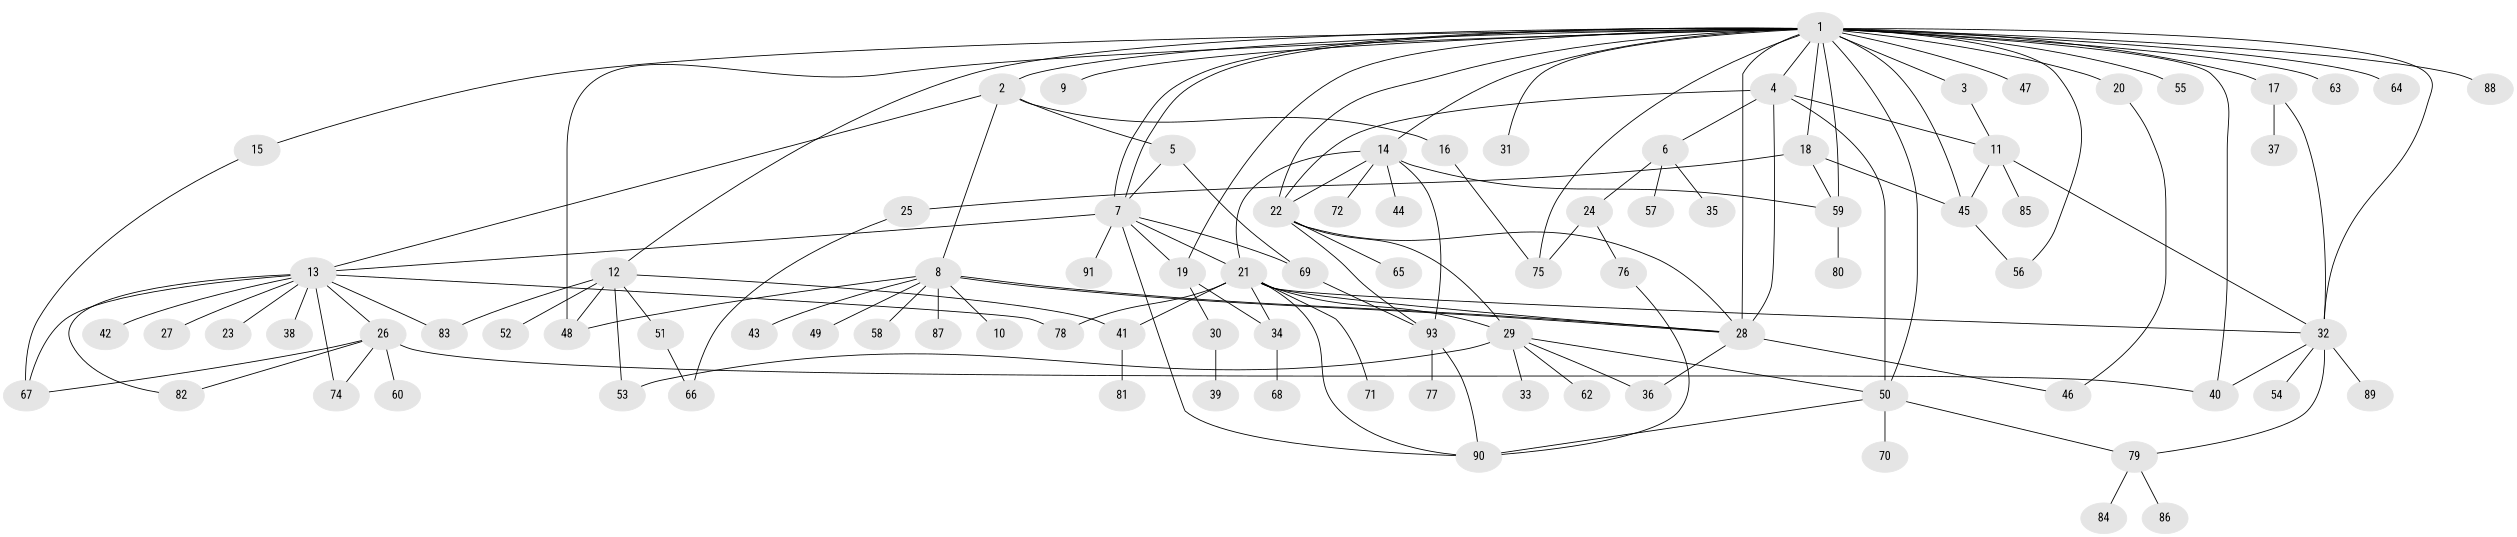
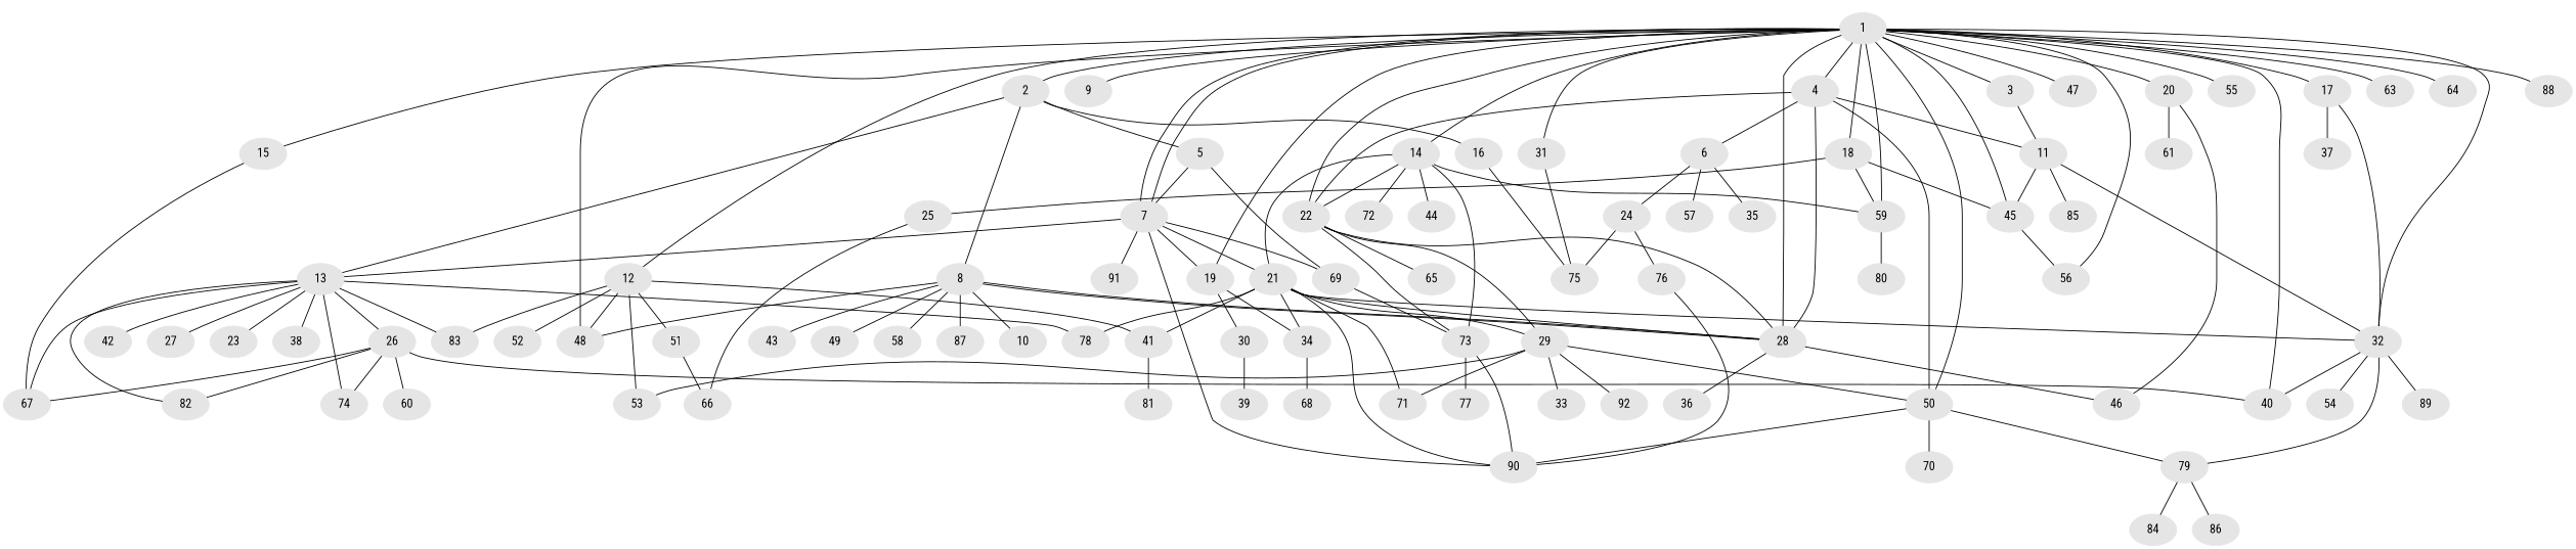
  graph {
    fontname="Roboto Condensed"
    node [color=gray90 fontname="Roboto Condensed" style=filled]
    edge [fontname="Roboto Condensed"]
    1
    2
    3
    4
    7
    9
    12
    14
    15
    17
    18
    19
    20
    22
    28
    31
    32
    40
    45
    47
    48
    50
    55
    56
    59
    63
    64
    75
    88
    5
    8
    13
    16
    11
    6
    69
    21
    90
    91
    52
    41
    51
    53
    83
    44
    72
-   73 [label=93]
+   73
    67
    37
    25
    30
    34
    46
+   61
    29
    65
    36
    54
    79
    89
    70
    80
    10
    43
    49
    58
    87
    27
    23
    26
    38
    42
    74
    78
    82
    85
    24
    35
    57
    76
    71
    81
    66
    60
    77
    39
    68
    33
-   62
+   62 [label=92]
    84
    86
    1 -- 2
    1 -- 3
    1 -- 4
    1 -- 7
    1 -- 7
    1 -- 9
    1 -- 12
    1 -- 14
    1 -- 15
    1 -- 17
    1 -- 18
    1 -- 19
    1 -- 20
    1 -- 22
    1 -- 28
    1 -- 31
    1 -- 32
    1 -- 40
    1 -- 45
    1 -- 47
    1 -- 48
    1 -- 50
    1 -- 55
    1 -- 56
    1 -- 59
    1 -- 63
    1 -- 64
-   1 -- 75
+   31 -- 75
    1 -- 88
    2 -- 5
    2 -- 8
    2 -- 13
    2 -- 16
    3 -- 11
    4 -- 22
    4 -- 28
    4 -- 50
    4 -- 11
    4 -- 6
    7 -- 19
    7 -- 13
    7 -- 69
    7 -- 21
    7 -- 90
    7 -- 91
    12 -- 48
    12 -- 52
    12 -- 41
    12 -- 51
    12 -- 53
    12 -- 83
    14 -- 22
    14 -- 59
    14 -- 21
    14 -- 44
    14 -- 72
    14 -- 73
    15 -- 67
    17 -- 32
    17 -- 37
    18 -- 45
    18 -- 59
    18 -- 25
    19 -- 30
    19 -- 34
    20 -- 46
+   20 -- 61
    22 -- 28
    22 -- 73
    22 -- 29
    22 -- 65
    28 -- 46
    28 -- 36
    32 -- 40
    32 -- 54
    32 -- 79
    32 -- 89
    45 -- 56
    50 -- 90
    50 -- 79
    50 -- 70
    59 -- 80
    5 -- 7
    5 -- 69
    8 -- 28
    8 -- 28
    8 -- 48
    8 -- 10
    8 -- 43
    8 -- 49
    8 -- 58
    8 -- 87
    13 -- 83
    13 -- 67
    13 -- 27
    13 -- 23
    13 -- 26
    13 -- 38
    13 -- 42
    13 -- 74
    13 -- 78
    13 -- 82
    16 -- 75
    11 -- 32
    11 -- 45
    11 -- 85
    6 -- 24
    6 -- 35
    6 -- 57
    69 -- 73
    21 -- 28
    21 -- 32
    21 -- 90
    21 -- 41
    21 -- 34
    21 -- 29
    21 -- 78
    21 -- 71
    41 -- 81
    51 -- 66
    73 -- 90
    73 -- 77
    25 -- 66
    30 -- 39
    34 -- 68
    29 -- 50
    29 -- 53
-   29 -- 36
+   29 -- 71
    29 -- 33
    29 -- 62
    79 -- 84
    79 -- 86
    26 -- 40
    26 -- 67
    26 -- 74
    26 -- 82
    26 -- 60
    24 -- 75
    24 -- 76
    76 -- 90
  }
